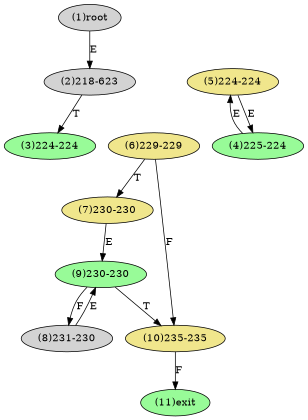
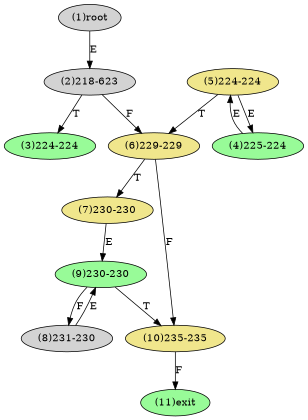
  digraph {
    node [fillcolor=palegreen style=filled]
    n1 [fillcolor=lightgrey label="(1)root"]
    n2 [fillcolor=lightgrey label="(2)218-623"]
    n3 [label="(3)224-224"]
    n4 [fillcolor=khaki label="(6)229-229"]
    n5 [fillcolor=khaki label="(7)230-230"]
    n6 [fillcolor=khaki label="(10)235-235"]
    n7 [fillcolor=khaki label="(5)224-224"]
    n8 [label="(4)225-224"]
    n9 [label="(9)230-230"]
    n10 [label="(11)exit"]
    n11 [fillcolor=lightgrey label="(8)231-230"]
    n1 -> n2 [label=E]
    n2 -> n3 [label=T]
+   n2 -> n4 [label=F]
    n4 -> n5 [label=T]
    n4 -> n6 [label=F]
    n5 -> n9 [label=E]
    n6 -> n10 [label=F]
+   n7 -> n4 [label=T]
    n7 -> n8 [label=E]
    n8 -> n7 [label=E]
    n9 -> n6 [label=T]
    n9 -> n11 [label=F]
    n11 -> n9 [label=E]
  }
